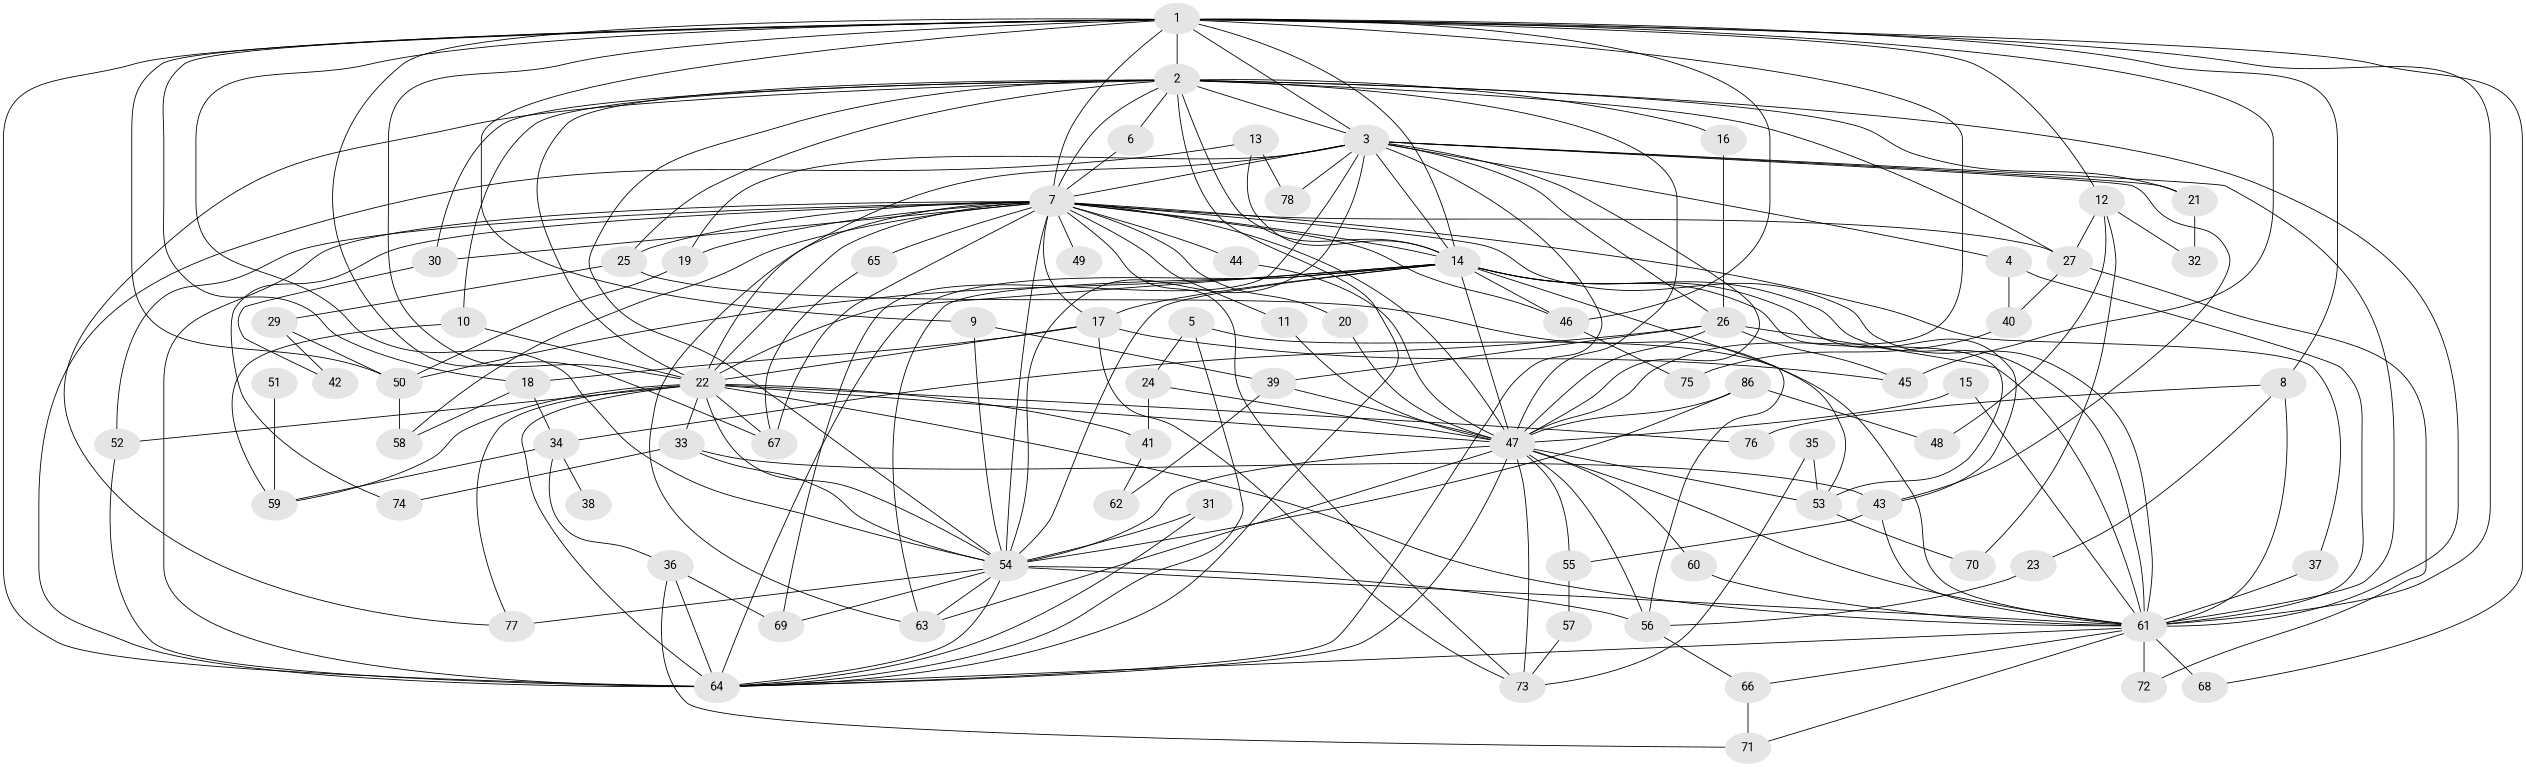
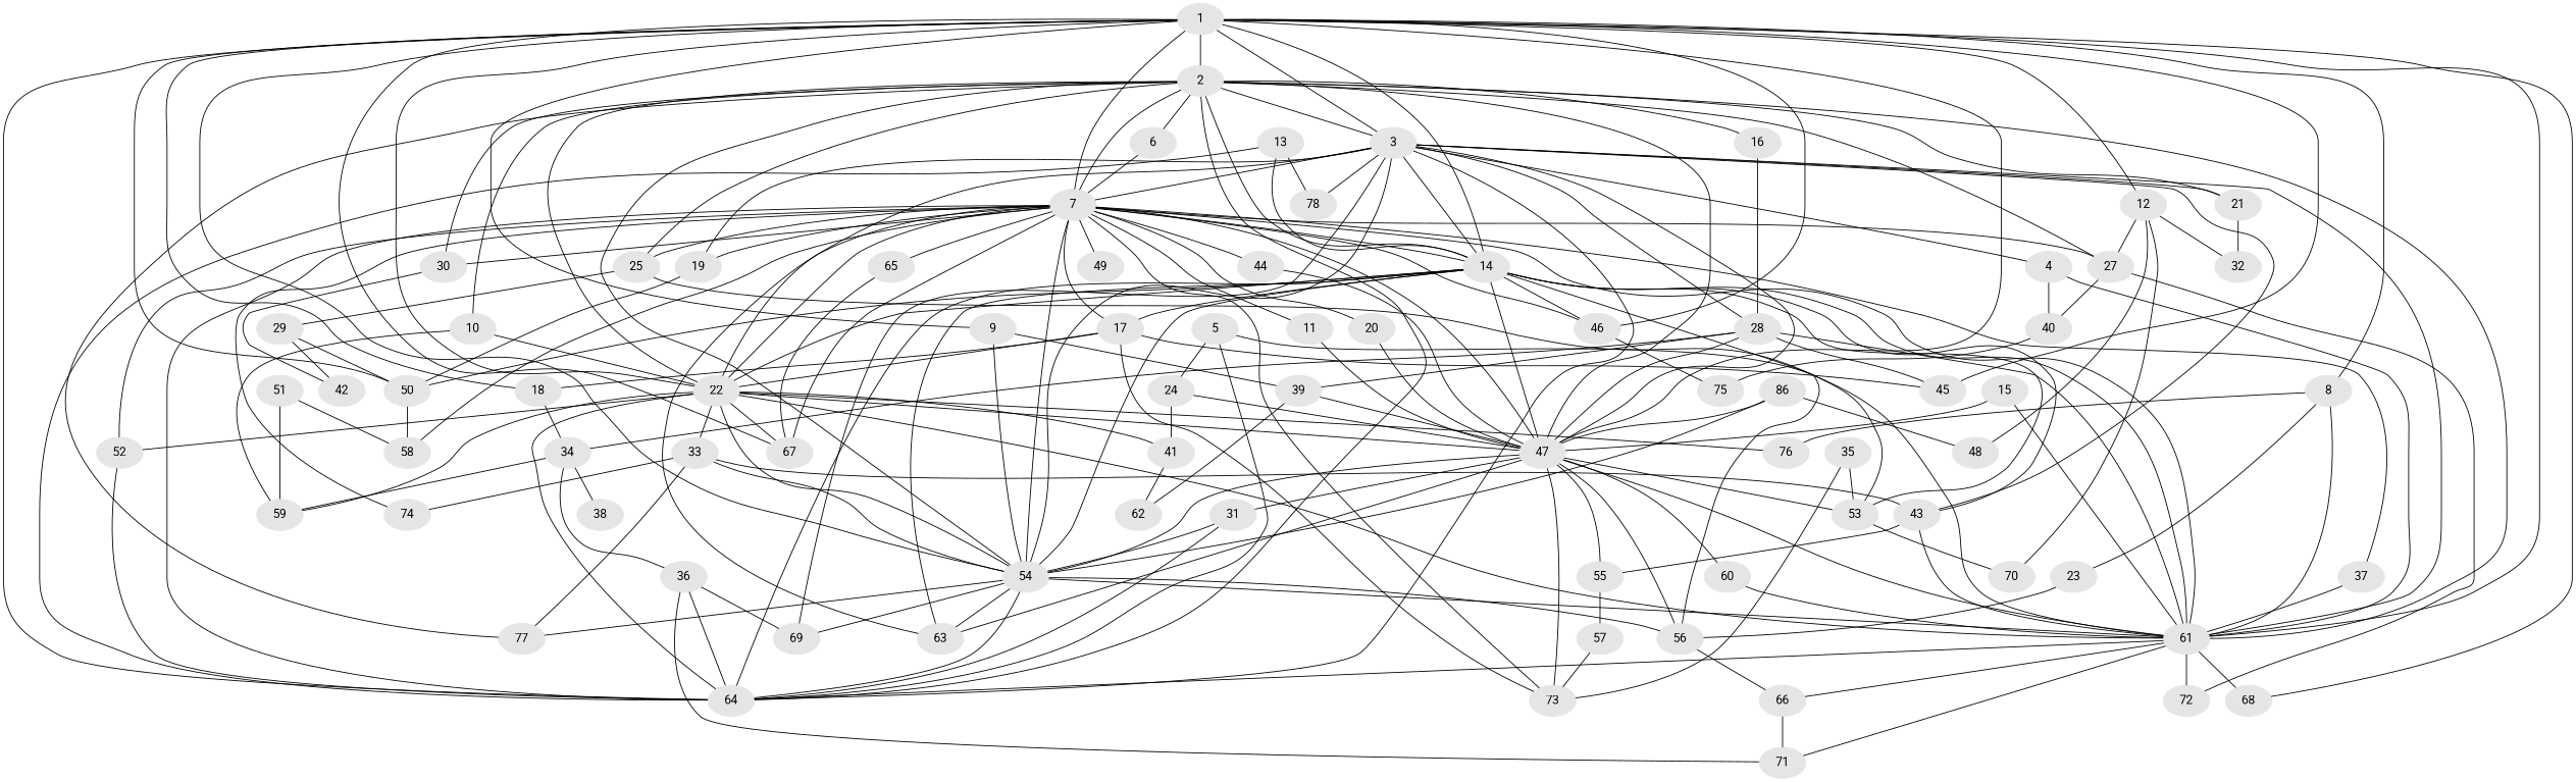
  graph {
    fontname=Roboto
    node [color=gray90 fontname=Roboto style=filled]
    edge [fontname=Roboto weight=1.0]
    1
    2
    3
    7
    8
    9
    12
    14
    18
    22
    45
    46
    47
    50
    54
    61
    64
    67
    68
    6
    10
    16
    21
    25
    27
    30
    77
    4
    19
-   28 [label=26]
+   28
    43
    69
    78
    11
    17
    20
    37
    44
    49
    52
    58
    63
    65
    73
    74
    23
    76
    39
    32
    48
    70
    53
    56
    34
    59
    33
    41
    75
    55
    60
    72
    71
    66
    29
    40
    42
    5
    24
    62
    13
    15
    36
    38
    n74 [label=86]
    31
    35
    57
    51
    1 -- 2
    1 -- 3
    1 -- 7 [weight=2.0]
    1 -- 8
    1 -- 9
    1 -- 12
    1 -- 14
    1 -- 18
    1 -- 22
    1 -- 45
    1 -- 46
    1 -- 47 [weight=2.0]
    1 -- 50
    1 -- 54
    1 -- 61
    1 -- 64 [weight=2.0]
    1 -- 67
    1 -- 68
    2 -- 3
    2 -- 7
    2 -- 14
    2 -- 22
    2 -- 47
    2 -- 54
    2 -- 61 [weight=2.0]
    2 -- 64
    2 -- 6
    2 -- 10
    2 -- 16
    2 -- 21
    2 -- 25
    2 -- 27
    2 -- 30
    2 -- 77
    3 -- 7
    3 -- 14
    3 -- 22
    3 -- 47
    3 -- 54
    3 -- 61
    3 -- 64
    3 -- 21
    3 -- 4
    3 -- 19
    3 -- 28
    3 -- 43
    3 -- 69
    3 -- 78 [weight=2.0]
    7 -- 14
    7 -- 22
    7 -- 46
    7 -- 47
    7 -- 54
    7 -- 61
    7 -- 64
    7 -- 67
    7 -- 25
    7 -- 27
    7 -- 30
    7 -- 19 [weight=2.0]
    7 -- 11
    7 -- 17
    7 -- 20
    7 -- 37
    7 -- 44
    7 -- 49
    7 -- 52
    7 -- 58 [weight=2.0]
    7 -- 63
    7 -- 65
    7 -- 73
    7 -- 74
    8 -- 61
    8 -- 23
    8 -- 76
    9 -- 54
    9 -- 39
    12 -- 27
    12 -- 32
    12 -- 48
    12 -- 70
    14 -- 22
    14 -- 46
    14 -- 47
    14 -- 50
    14 -- 54 [weight=2.0]
    14 -- 61
    14 -- 64
    14 -- 43
    14 -- 17
    14 -- 63
    14 -- 53
    14 -- 56
    18 -- 34
    22 -- 47
    22 -- 54
    22 -- 61 [weight=2.0]
    22 -- 64
    22 -- 67
-   22 -- 77
+   33 -- 77
    22 -- 52
    22 -- 76
    22 -- 59
    22 -- 33
    22 -- 41
    46 -- 75
    47 -- 54 [weight=2.0]
    47 -- 61
-   47 -- 64
+   47 -- 31
    47 -- 63
    47 -- 73
    47 -- 53
    47 -- 56
    47 -- 55
    47 -- 60
    50 -- 58
    54 -- 61
    54 -- 64
    54 -- 77
    54 -- 69
    54 -- 63
    54 -- 56
    61 -- 64
    61 -- 68 [weight=2.0]
    61 -- 72
    61 -- 71
    61 -- 66
    6 -- 7
    10 -- 22
    10 -- 59
    16 -- 28
    21 -- 32
    25 -- 53
    25 -- 29
    27 -- 72
    27 -- 40
    30 -- 42
    4 -- 61
    4 -- 40
    19 -- 50
    28 -- 45
    28 -- 47
    28 -- 61
    28 -- 39
    28 -- 34
    43 -- 61
    43 -- 55
    11 -- 47
    17 -- 18
    17 -- 22
    17 -- 45
    17 -- 73
    20 -- 47
    37 -- 61
    44 -- 47
    52 -- 64
    65 -- 67
    23 -- 56
    39 -- 47
    39 -- 62
    53 -- 70
    56 -- 66
    34 -- 59
    34 -- 36
    34 -- 38
    33 -- 54
    33 -- 43
    33 -- 74
    41 -- 62
    55 -- 57
    60 -- 61
    66 -- 71
    29 -- 50
    29 -- 42
    40 -- 75
    5 -- 61
    5 -- 64
    5 -- 24
    24 -- 47
    24 -- 41
    13 -- 14
    13 -- 64
    13 -- 78
    15 -- 47
    15 -- 61
    36 -- 64
    36 -- 69
    36 -- 71
    n74 -- 47
    n74 -- 54
    n74 -- 48
    31 -- 54
    31 -- 64
    35 -- 73
    35 -- 53
    57 -- 73
-   18 -- 58
+   51 -- 58
    51 -- 59
  }
